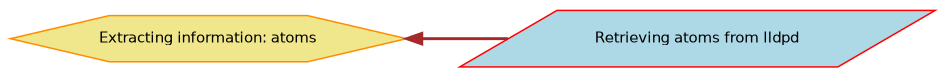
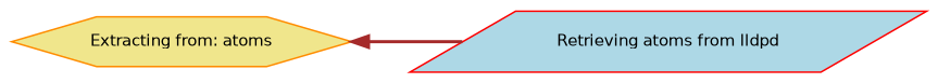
  digraph {
    rankdir=LR
    node [fontname=Helvetica fontsize=10 style=filled]
-   n1 [color=darkorange fillcolor=khaki height=0.2 label="Extracting information: atoms" shape=hexagon width=0.4]
+   n1 [color=darkorange fillcolor=khaki height=0.2 label="Extracting from: atoms" shape=hexagon width=0.4]
    n2 [color=red fillcolor=lightblue fontcolor=black height=0.2 label="Retrieving atoms from lldpd" shape=parallelogram width=0.4]
    n1 -> n2 [color=brown dir=back fontname=Helvetica fontsize=10 labelfontname=Helvetica labelfontsize=10 shape=plaintext style=bold]
  }
